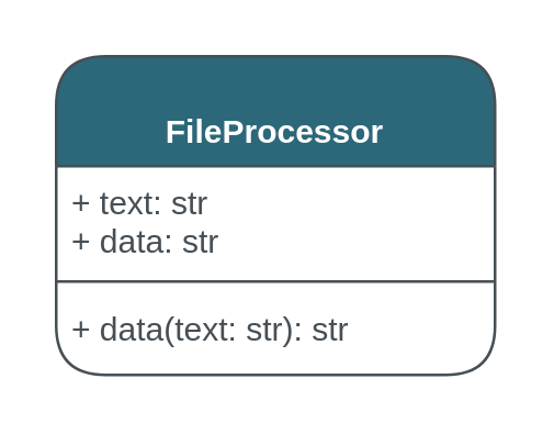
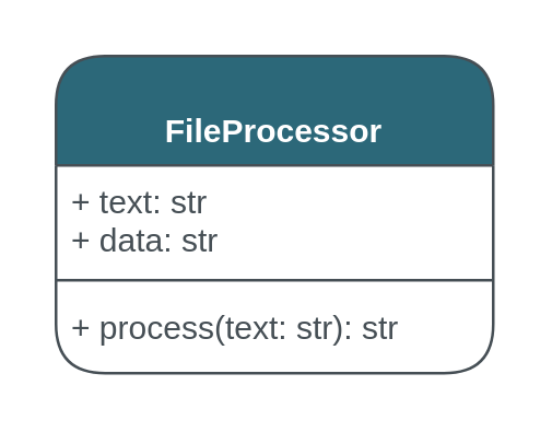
  <mxCell id="0" />
  <mxCell id="1" parent="0" />
  <mxCell id="2" value="&lt;br&gt;FileProcessor" style="swimlane;fontStyle=1;align=center;verticalAlign=top;childLayout=stackLayout;horizontal=1;startSize=40;horizontalStack=0;resizeParent=1;resizeParentMax=0;resizeLast=0;collapsible=1;marginBottom=0;whiteSpace=wrap;html=1;strokeColor=#464F55;fontColor=#FFFFFF;fillColor=#2C6879;rounded=1;labelBackgroundColor=none;" parent="1" vertex="1"><mxGeometry x="20" y="20" width="160" height="116" as="geometry"><mxRectangle x="330" y="270" width="120" height="40" as="alternateBounds" /></mxGeometry></mxCell>
  <mxCell id="3" value="+ text: str&lt;br&gt;+ data: str" style="text;strokeColor=none;fillColor=none;align=left;verticalAlign=top;spacingLeft=4;spacingRight=4;overflow=hidden;rotatable=0;points=[[0,0.5],[1,0.5]];portConstraint=eastwest;whiteSpace=wrap;html=1;fontColor=#464F55;rounded=1;labelBackgroundColor=none;" parent="2" vertex="1"><mxGeometry y="40" width="160" height="38" as="geometry" /></mxCell>
  <mxCell id="4" value="" style="line;strokeWidth=1;fillColor=none;align=left;verticalAlign=middle;spacingTop=-1;spacingLeft=3;spacingRight=3;rotatable=0;labelPosition=right;points=[];portConstraint=eastwest;strokeColor=#464F55;fontColor=#1A1A1A;rounded=1;labelBackgroundColor=none;" parent="2" vertex="1"><mxGeometry y="78" width="160" height="8" as="geometry" /></mxCell>
- <mxCell id="5" value="+ data(text: str): str" style="text;strokeColor=none;fillColor=none;align=left;verticalAlign=top;spacingLeft=4;spacingRight=4;overflow=hidden;rotatable=0;points=[[0,0.5],[1,0.5]];portConstraint=eastwest;whiteSpace=wrap;html=1;fontColor=#464F55;rounded=1;labelBackgroundColor=none;" parent="2" vertex="1"><mxGeometry y="86" width="160" height="30" as="geometry" /></mxCell>
+ <mxCell id="5" value="+ process(text: str): str" style="text;strokeColor=none;fillColor=none;align=left;verticalAlign=top;spacingLeft=4;spacingRight=4;overflow=hidden;rotatable=0;points=[[0,0.5],[1,0.5]];portConstraint=eastwest;whiteSpace=wrap;html=1;fontColor=#464F55;rounded=1;labelBackgroundColor=none;" parent="2" vertex="1"><mxGeometry y="86" width="160" height="30" as="geometry" /></mxCell>
